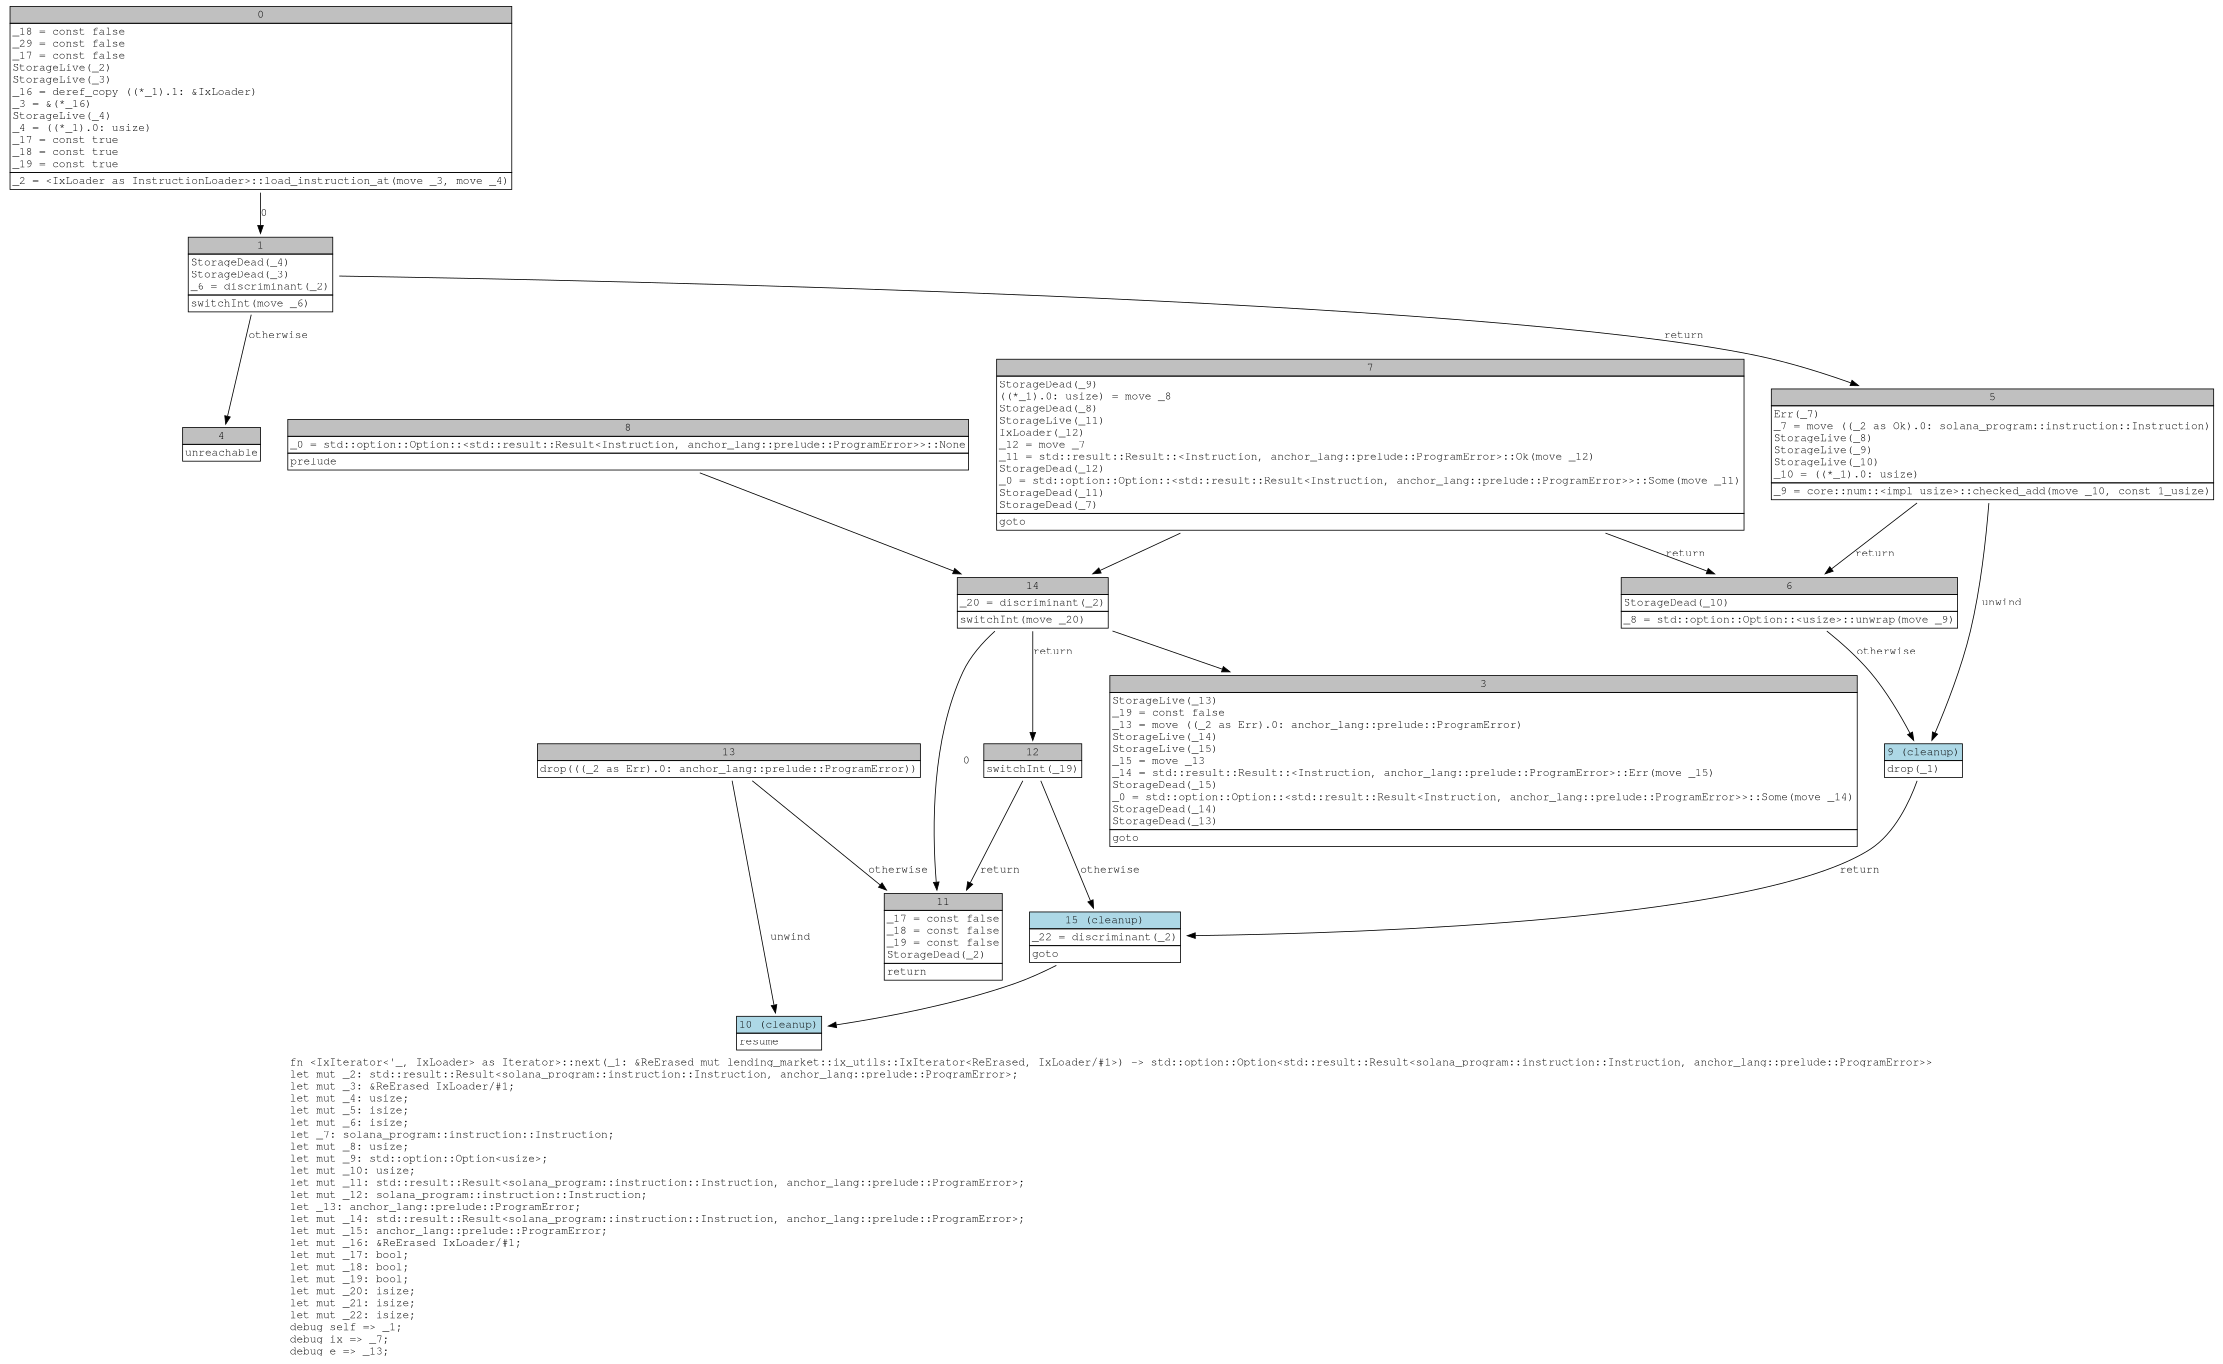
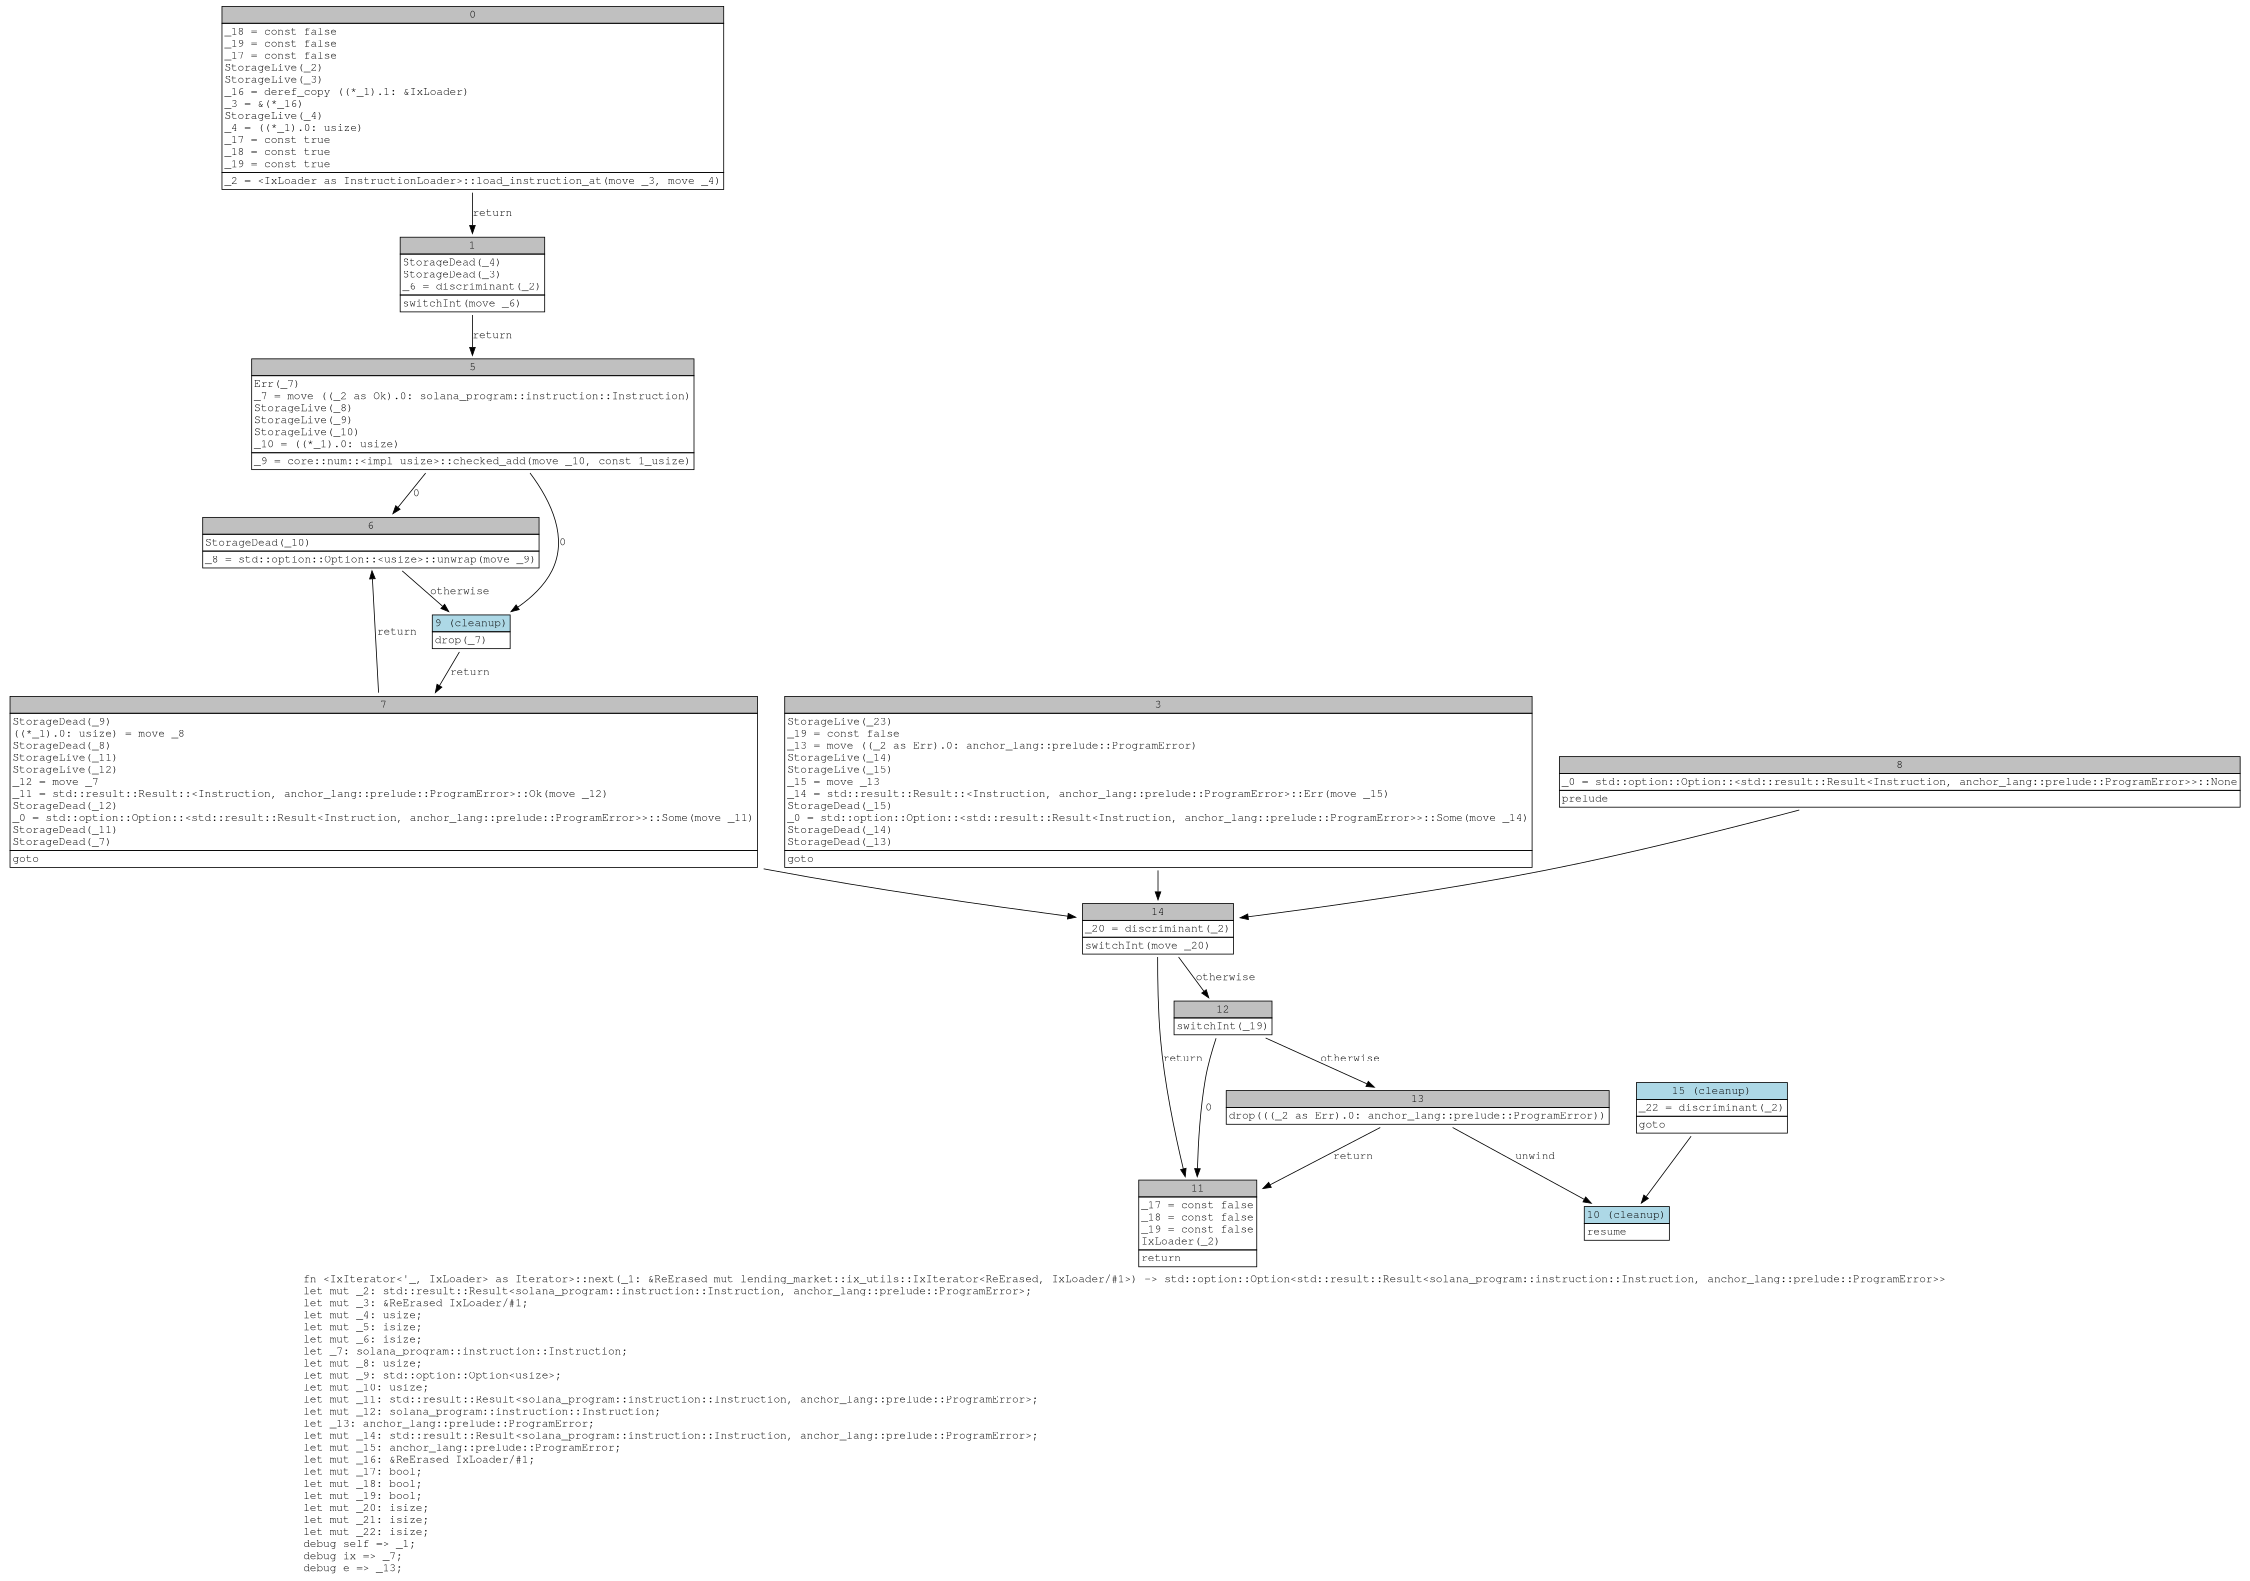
  digraph {
    fontname="Courier, monospace"
    label=<fn &lt;IxIterator&lt;'_, IxLoader&gt; as Iterator&gt;::next(_1: &amp;ReErased mut lending_market::ix_utils::IxIterator&lt;ReErased, IxLoader/#1&gt;) -&gt; std::option::Option&lt;std::result::Result&lt;solana_program::instruction::Instruction, anchor_lang::prelude::ProgramError&gt;&gt;<br align="left"/>let mut _2: std::result::Result&lt;solana_program::instruction::Instruction, anchor_lang::prelude::ProgramError&gt;;<br align="left"/>let mut _3: &amp;ReErased IxLoader/#1;<br align="left"/>let mut _4: usize;<br align="left"/>let mut _5: isize;<br align="left"/>let mut _6: isize;<br align="left"/>let _7: solana_program::instruction::Instruction;<br align="left"/>let mut _8: usize;<br align="left"/>let mut _9: std::option::Option&lt;usize&gt;;<br align="left"/>let mut _10: usize;<br align="left"/>let mut _11: std::result::Result&lt;solana_program::instruction::Instruction, anchor_lang::prelude::ProgramError&gt;;<br align="left"/>let mut _12: solana_program::instruction::Instruction;<br align="left"/>let _13: anchor_lang::prelude::ProgramError;<br align="left"/>let mut _14: std::result::Result&lt;solana_program::instruction::Instruction, anchor_lang::prelude::ProgramError&gt;;<br align="left"/>let mut _15: anchor_lang::prelude::ProgramError;<br align="left"/>let mut _16: &amp;ReErased IxLoader/#1;<br align="left"/>let mut _17: bool;<br align="left"/>let mut _18: bool;<br align="left"/>let mut _19: bool;<br align="left"/>let mut _20: isize;<br align="left"/>let mut _21: isize;<br align="left"/>let mut _22: isize;<br align="left"/>debug self =&gt; _1;<br align="left"/>debug ix =&gt; _7;<br align="left"/>debug e =&gt; _13;<br align="left"/>>
    node [fontname="Courier, monospace" shape=none]
    edge [fontname="Courier, monospace"]
-   n1 [label=<<table border="0" cellborder="1" cellspacing="0"><tr><td bgcolor="gray" align="center" colspan="1">0</td></tr><tr><td align="left" balign="left">_18 = const false<br/>_29 = const false<br/>_17 = const false<br/>StorageLive(_2)<br/>StorageLive(_3)<br/>_16 = deref_copy ((*_1).1: &amp;IxLoader)<br/>_3 = &amp;(*_16)<br/>StorageLive(_4)<br/>_4 = ((*_1).0: usize)<br/>_17 = const true<br/>_18 = const true<br/>_19 = const true<br/></td></tr><tr><td align="left">_2 = &lt;IxLoader as InstructionLoader&gt;::load_instruction_at(move _3, move _4)</td></tr></table>>]
+   n1 [label=<<table border="0" cellborder="1" cellspacing="0"><tr><td bgcolor="gray" align="center" colspan="1">0</td></tr><tr><td align="left" balign="left">_18 = const false<br/>_19 = const false<br/>_17 = const false<br/>StorageLive(_2)<br/>StorageLive(_3)<br/>_16 = deref_copy ((*_1).1: &amp;IxLoader)<br/>_3 = &amp;(*_16)<br/>StorageLive(_4)<br/>_4 = ((*_1).0: usize)<br/>_17 = const true<br/>_18 = const true<br/>_19 = const true<br/></td></tr><tr><td align="left">_2 = &lt;IxLoader as InstructionLoader&gt;::load_instruction_at(move _3, move _4)</td></tr></table>>]
    n2 [label=<<table border="0" cellborder="1" cellspacing="0"><tr><td bgcolor="gray" align="center" colspan="1">1</td></tr><tr><td align="left" balign="left">StorageDead(_4)<br/>StorageDead(_3)<br/>_6 = discriminant(_2)<br/></td></tr><tr><td align="left">switchInt(move _6)</td></tr></table>>]
-   n3 [label=<<table border="0" cellborder="1" cellspacing="0"><tr><td bgcolor="gray" align="center" colspan="1">4</td></tr><tr><td align="left">unreachable</td></tr></table>>]
    n4 [label=<<table border="0" cellborder="1" cellspacing="0"><tr><td bgcolor="gray" align="center" colspan="1">5</td></tr><tr><td align="left" balign="left">Err(_7)<br/>_7 = move ((_2 as Ok).0: solana_program::instruction::Instruction)<br/>StorageLive(_8)<br/>StorageLive(_9)<br/>StorageLive(_10)<br/>_10 = ((*_1).0: usize)<br/></td></tr><tr><td align="left">_9 = core::num::&lt;impl usize&gt;::checked_add(move _10, const 1_usize)</td></tr></table>>]
    n5 [label=<<table border="0" cellborder="1" cellspacing="0"><tr><td bgcolor="gray" align="center" colspan="1">6</td></tr><tr><td align="left" balign="left">StorageDead(_10)<br/></td></tr><tr><td align="left">_8 = std::option::Option::&lt;usize&gt;::unwrap(move _9)</td></tr></table>>]
-   n6 [label=<<table border="0" cellborder="1" cellspacing="0"><tr><td bgcolor="lightblue" align="center" colspan="1">9 (cleanup)</td></tr><tr><td align="left">drop(_1)</td></tr></table>>]
-   n7 [label=<<table border="0" cellborder="1" cellspacing="0"><tr><td bgcolor="gray" align="center" colspan="1">3</td></tr><tr><td align="left" balign="left">StorageLive(_13)<br/>_19 = const false<br/>_13 = move ((_2 as Err).0: anchor_lang::prelude::ProgramError)<br/>StorageLive(_14)<br/>StorageLive(_15)<br/>_15 = move _13<br/>_14 = std::result::Result::&lt;Instruction, anchor_lang::prelude::ProgramError&gt;::Err(move _15)<br/>StorageDead(_15)<br/>_0 = std::option::Option::&lt;std::result::Result&lt;Instruction, anchor_lang::prelude::ProgramError&gt;&gt;::Some(move _14)<br/>StorageDead(_14)<br/>StorageDead(_13)<br/></td></tr><tr><td align="left">goto</td></tr></table>>]
+   n6 [label=<<table border="0" cellborder="1" cellspacing="0"><tr><td bgcolor="lightblue" align="center" colspan="1">9 (cleanup)</td></tr><tr><td align="left">drop(_7)</td></tr></table>>]
+   n7 [label=<<table border="0" cellborder="1" cellspacing="0"><tr><td bgcolor="gray" align="center" colspan="1">3</td></tr><tr><td align="left" balign="left">StorageLive(_23)<br/>_19 = const false<br/>_13 = move ((_2 as Err).0: anchor_lang::prelude::ProgramError)<br/>StorageLive(_14)<br/>StorageLive(_15)<br/>_15 = move _13<br/>_14 = std::result::Result::&lt;Instruction, anchor_lang::prelude::ProgramError&gt;::Err(move _15)<br/>StorageDead(_15)<br/>_0 = std::option::Option::&lt;std::result::Result&lt;Instruction, anchor_lang::prelude::ProgramError&gt;&gt;::Some(move _14)<br/>StorageDead(_14)<br/>StorageDead(_13)<br/></td></tr><tr><td align="left">goto</td></tr></table>>]
    n8 [label=<<table border="0" cellborder="1" cellspacing="0"><tr><td bgcolor="gray" align="center" colspan="1">14</td></tr><tr><td align="left" balign="left">_20 = discriminant(_2)<br/></td></tr><tr><td align="left">switchInt(move _20)</td></tr></table>>]
    n9 [label=<<table border="0" cellborder="1" cellspacing="0"><tr><td bgcolor="gray" align="center" colspan="1">8</td></tr><tr><td align="left" balign="left">_0 = std::option::Option::&lt;std::result::Result&lt;Instruction, anchor_lang::prelude::ProgramError&gt;&gt;::None<br/></td></tr><tr><td align="left">prelude</td></tr></table>>]
-   n10 [label=<<table border="0" cellborder="1" cellspacing="0"><tr><td bgcolor="gray" align="center" colspan="1">11</td></tr><tr><td align="left" balign="left">_17 = const false<br/>_18 = const false<br/>_19 = const false<br/>StorageDead(_2)<br/></td></tr><tr><td align="left">return</td></tr></table>>]
+   n10 [label=<<table border="0" cellborder="1" cellspacing="0"><tr><td bgcolor="gray" align="center" colspan="1">11</td></tr><tr><td align="left" balign="left">_17 = const false<br/>_18 = const false<br/>_19 = const false<br/>IxLoader(_2)<br/></td></tr><tr><td align="left">return</td></tr></table>>]
    n11 [label=<<table border="0" cellborder="1" cellspacing="0"><tr><td bgcolor="gray" align="center" colspan="1">12</td></tr><tr><td align="left">switchInt(_19)</td></tr></table>>]
    n12 [label=<<table border="0" cellborder="1" cellspacing="0"><tr><td bgcolor="lightblue" align="center" colspan="1">15 (cleanup)</td></tr><tr><td align="left" balign="left">_22 = discriminant(_2)<br/></td></tr><tr><td align="left">goto</td></tr></table>>]
-   n13 [label=<<table border="0" cellborder="1" cellspacing="0"><tr><td bgcolor="gray" align="center" colspan="1">7</td></tr><tr><td align="left" balign="left">StorageDead(_9)<br/>((*_1).0: usize) = move _8<br/>StorageDead(_8)<br/>StorageLive(_11)<br/>IxLoader(_12)<br/>_12 = move _7<br/>_11 = std::result::Result::&lt;Instruction, anchor_lang::prelude::ProgramError&gt;::Ok(move _12)<br/>StorageDead(_12)<br/>_0 = std::option::Option::&lt;std::result::Result&lt;Instruction, anchor_lang::prelude::ProgramError&gt;&gt;::Some(move _11)<br/>StorageDead(_11)<br/>StorageDead(_7)<br/></td></tr><tr><td align="left">goto</td></tr></table>>]
+   n13 [label=<<table border="0" cellborder="1" cellspacing="0"><tr><td bgcolor="gray" align="center" colspan="1">7</td></tr><tr><td align="left" balign="left">StorageDead(_9)<br/>((*_1).0: usize) = move _8<br/>StorageDead(_8)<br/>StorageLive(_11)<br/>StorageLive(_12)<br/>_12 = move _7<br/>_11 = std::result::Result::&lt;Instruction, anchor_lang::prelude::ProgramError&gt;::Ok(move _12)<br/>StorageDead(_12)<br/>_0 = std::option::Option::&lt;std::result::Result&lt;Instruction, anchor_lang::prelude::ProgramError&gt;&gt;::Some(move _11)<br/>StorageDead(_11)<br/>StorageDead(_7)<br/></td></tr><tr><td align="left">goto</td></tr></table>>]
    n14 [label=<<table border="0" cellborder="1" cellspacing="0"><tr><td bgcolor="lightblue" align="center" colspan="1">10 (cleanup)</td></tr><tr><td align="left">resume</td></tr></table>>]
    n15 [label=<<table border="0" cellborder="1" cellspacing="0"><tr><td bgcolor="gray" align="center" colspan="1">13</td></tr><tr><td align="left">drop(((_2 as Err).0: anchor_lang::prelude::ProgramError))</td></tr></table>>]
-   n1 -> n2 [label=0]
-   n2 -> n3 [label=otherwise]
+   n1 -> n2 [label=return]
    n2 -> n4 [label=return]
-   n4 -> n5 [label=return]
-   n4 -> n6 [label=unwind]
+   n4 -> n5 [label=0]
+   n4 -> n6 [label=0]
    n5 -> n6 [label=otherwise]
-   n6 -> n12 [label=return]
-   n8 -> n7
-   n8 -> n10 [label=0]
-   n8 -> n11 [label=return]
+   n6 -> n13 [label=return]
+   n7 -> n8
+   n8 -> n10 [label=return]
+   n8 -> n11 [label=otherwise]
    n9 -> n8
-   n11 -> n10 [label=return]
-   n11 -> n12 [label=otherwise]
+   n11 -> n10 [label=0]
+   n11 -> n15 [label=otherwise]
    n12 -> n14
    n13 -> n5 [label=return]
    n13 -> n8
-   n15 -> n10 [label=otherwise]
+   n15 -> n10 [label=return]
    n15 -> n14 [label=unwind]
  }
